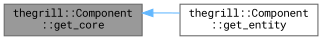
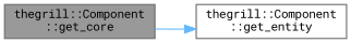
  digraph {
    rankdir=LR
    fontname="Roboto Mono"
    node [fontname="Roboto Mono" fontsize=10 shape=box style=filled]
    n1 [color=gray40 fillcolor=grey60 fontcolor=black height=0.2 label="thegrill::Component\l::get_core" width=0.4]
    n2 [color=grey40 fillcolor=white height=0.2 label="thegrill::Component\l::get_entity" width=0.4]
-   n2 -> n1 [color=steelblue1 fontname="Roboto Mono" fontsize=10 labelfontname=Helvetica labelfontsize=10 style=solid]
+   n1 -> n2 [color=steelblue1 fontname="Roboto Mono" fontsize=10 labelfontname=Helvetica labelfontsize=10 style=solid]
  }
